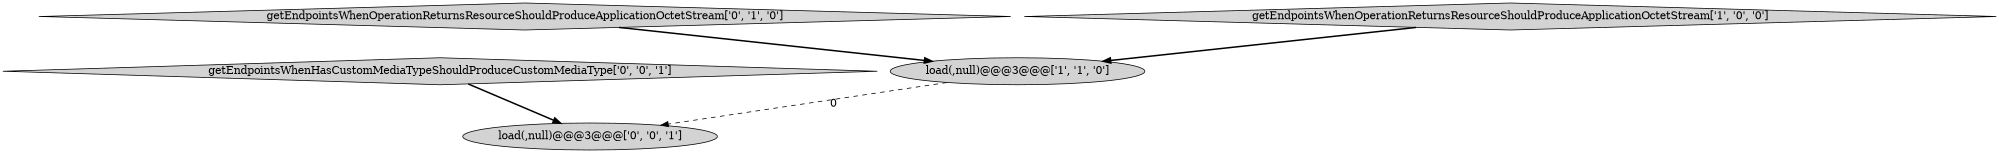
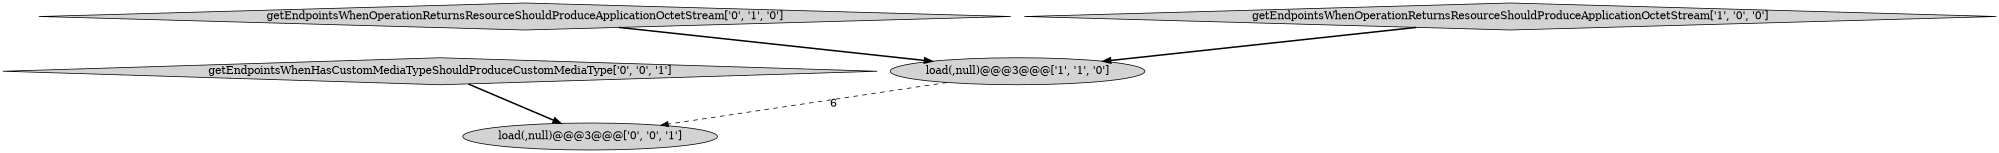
  digraph {
    node [fillcolor=lightgray shape=diamond style=filled]
    edge [style=bold]
    n1 [label="getEndpointsWhenHasCustomMediaTypeShouldProduceCustomMediaType['0', '0', '1']"]
    n2 [label="load(,null)@@@3@@@['0', '0', '1']" shape=ellipse]
    n3 [label="getEndpointsWhenOperationReturnsResourceShouldProduceApplicationOctetStream['0', '1', '0']"]
    n4 [label="load(,null)@@@3@@@['1', '1', '0']" shape=ellipse]
    n5 [label="getEndpointsWhenOperationReturnsResourceShouldProduceApplicationOctetStream['1', '0', '0']"]
    n1 -> n2
    n3 -> n4
-   n4 -> n2 [label=0 style=dashed]
+   n4 -> n2 [label=6 style=dashed]
    n5 -> n4
  }
